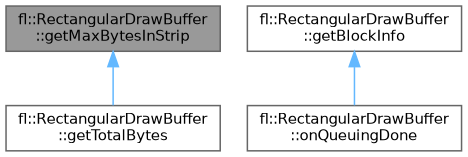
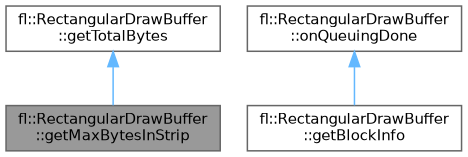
  digraph {
    rankdir=TB
    node [color=grey40 fillcolor=white fontname=Helvetica fontsize=10 shape=box style=filled]
    edge [color=steelblue1 dir=back fontname=Helvetica fontsize=10 labelfontname=Helvetica labelfontsize=10 style=solid]
    n1 [color=gray40 fillcolor=grey60 fontcolor=black height=0.2 label="fl::RectangularDrawBuffer\l::getMaxBytesInStrip" width=0.4]
    n2 [height=0.2 label="fl::RectangularDrawBuffer\l::getTotalBytes" width=0.4]
    n3 [height=0.2 label="fl::RectangularDrawBuffer\l::getBlockInfo" width=0.4]
    n4 [height=0.2 label="fl::RectangularDrawBuffer\l::onQueuingDone" width=0.4]
-   n1 -> n2
-   n3 -> n4
+   n2 -> n1
+   n4 -> n3
  }
